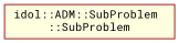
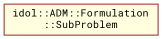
  digraph {
    rankdir=LR
    fontname="Roboto Mono"
-   n1 [color=brown fillcolor=lightyellow fontname="Roboto Mono" fontsize=10 height=0.2 label="idol::ADM::SubProblem\l::SubProblem" shape=box style=filled width=0.4]
+   n1 [color=brown fillcolor=lightyellow fontname="Roboto Mono" fontsize=10 height=0.2 label="idol::ADM::Formulation\l::SubProblem" shape=box style=filled width=0.4]
  }
